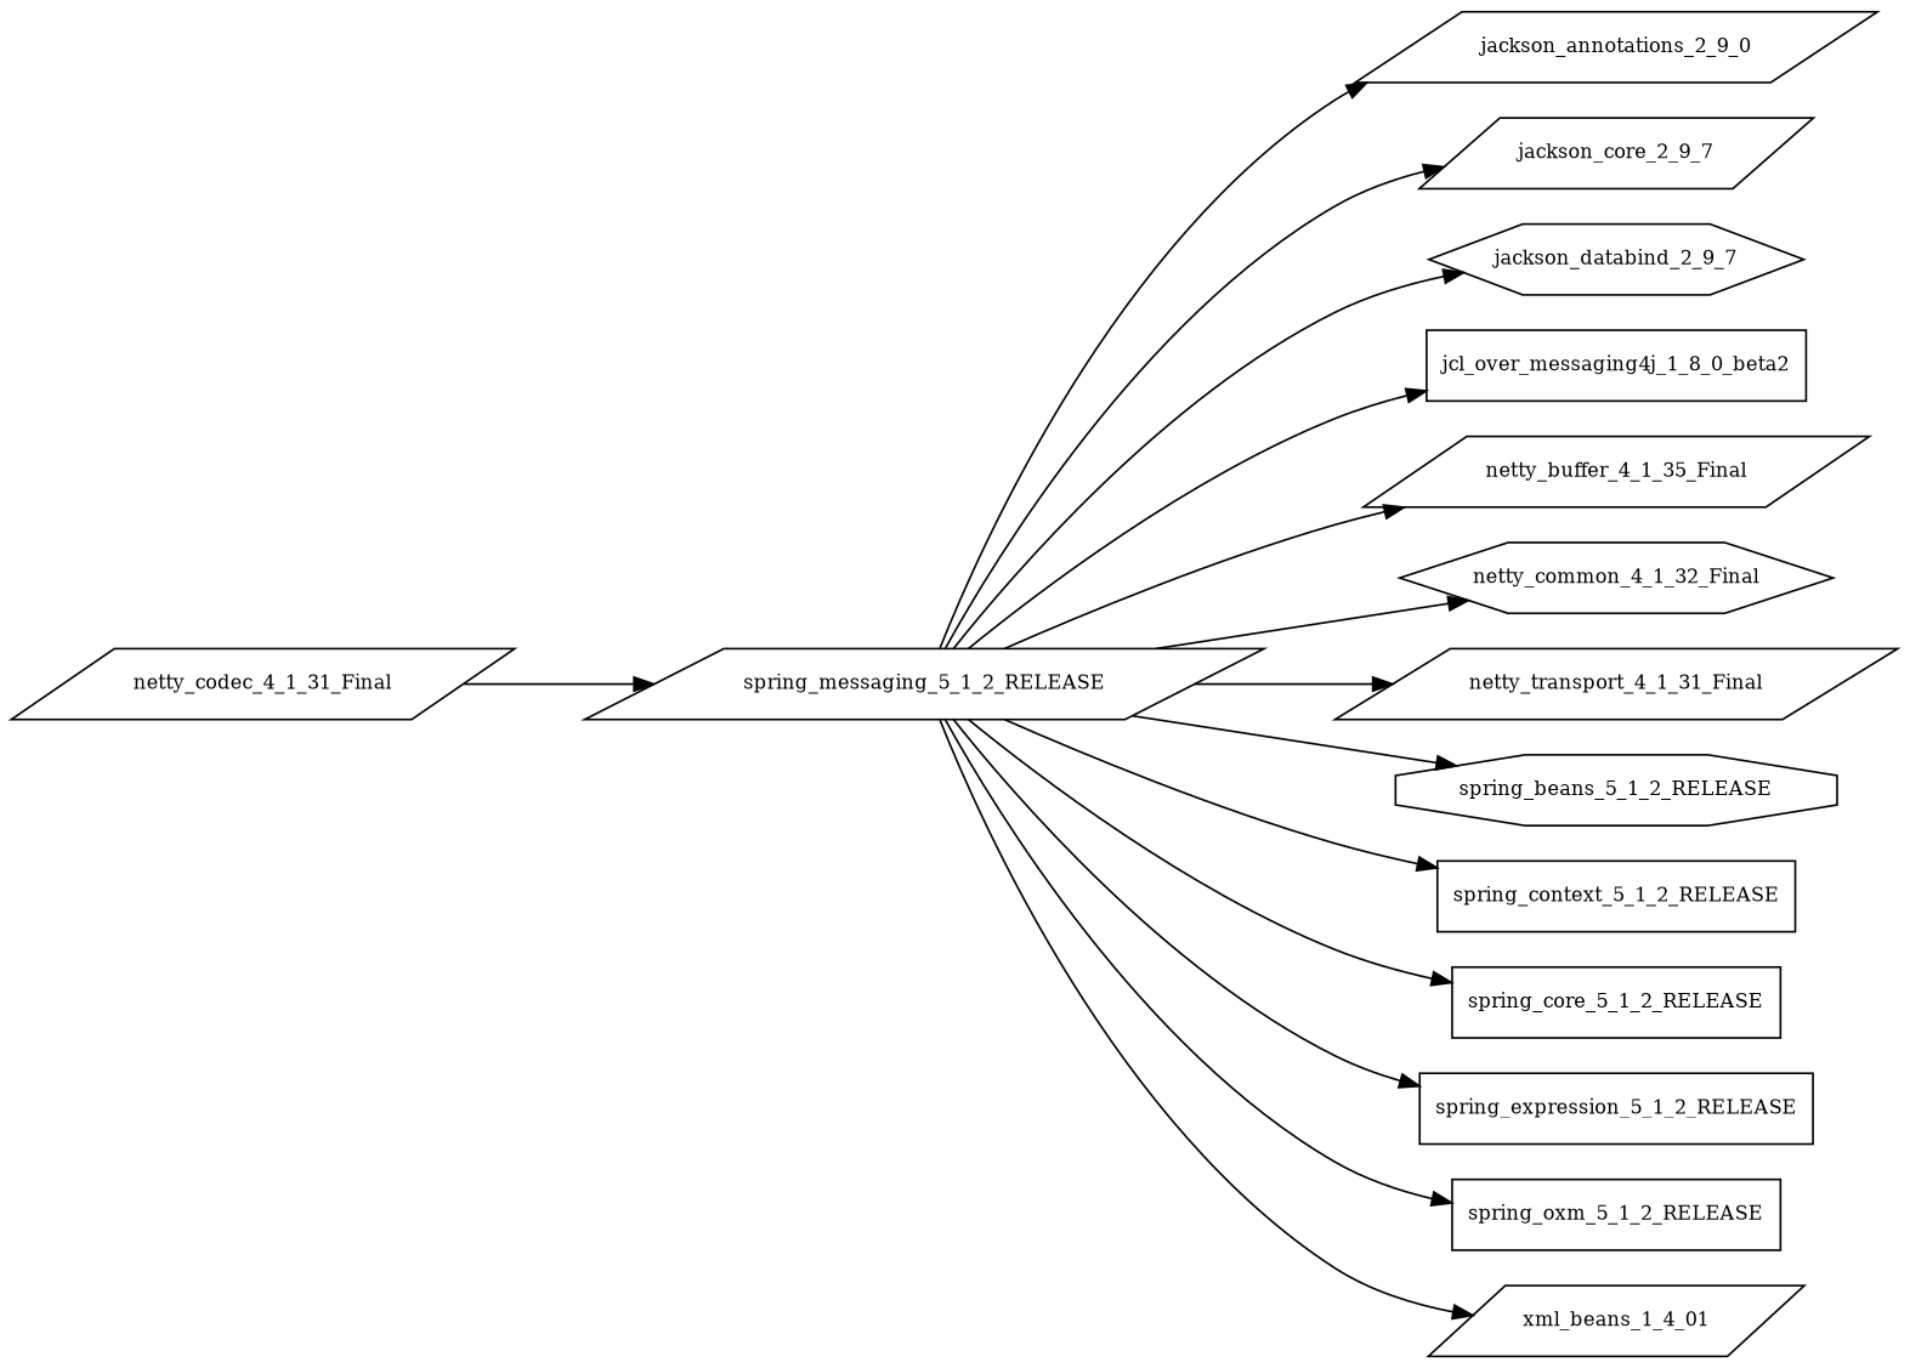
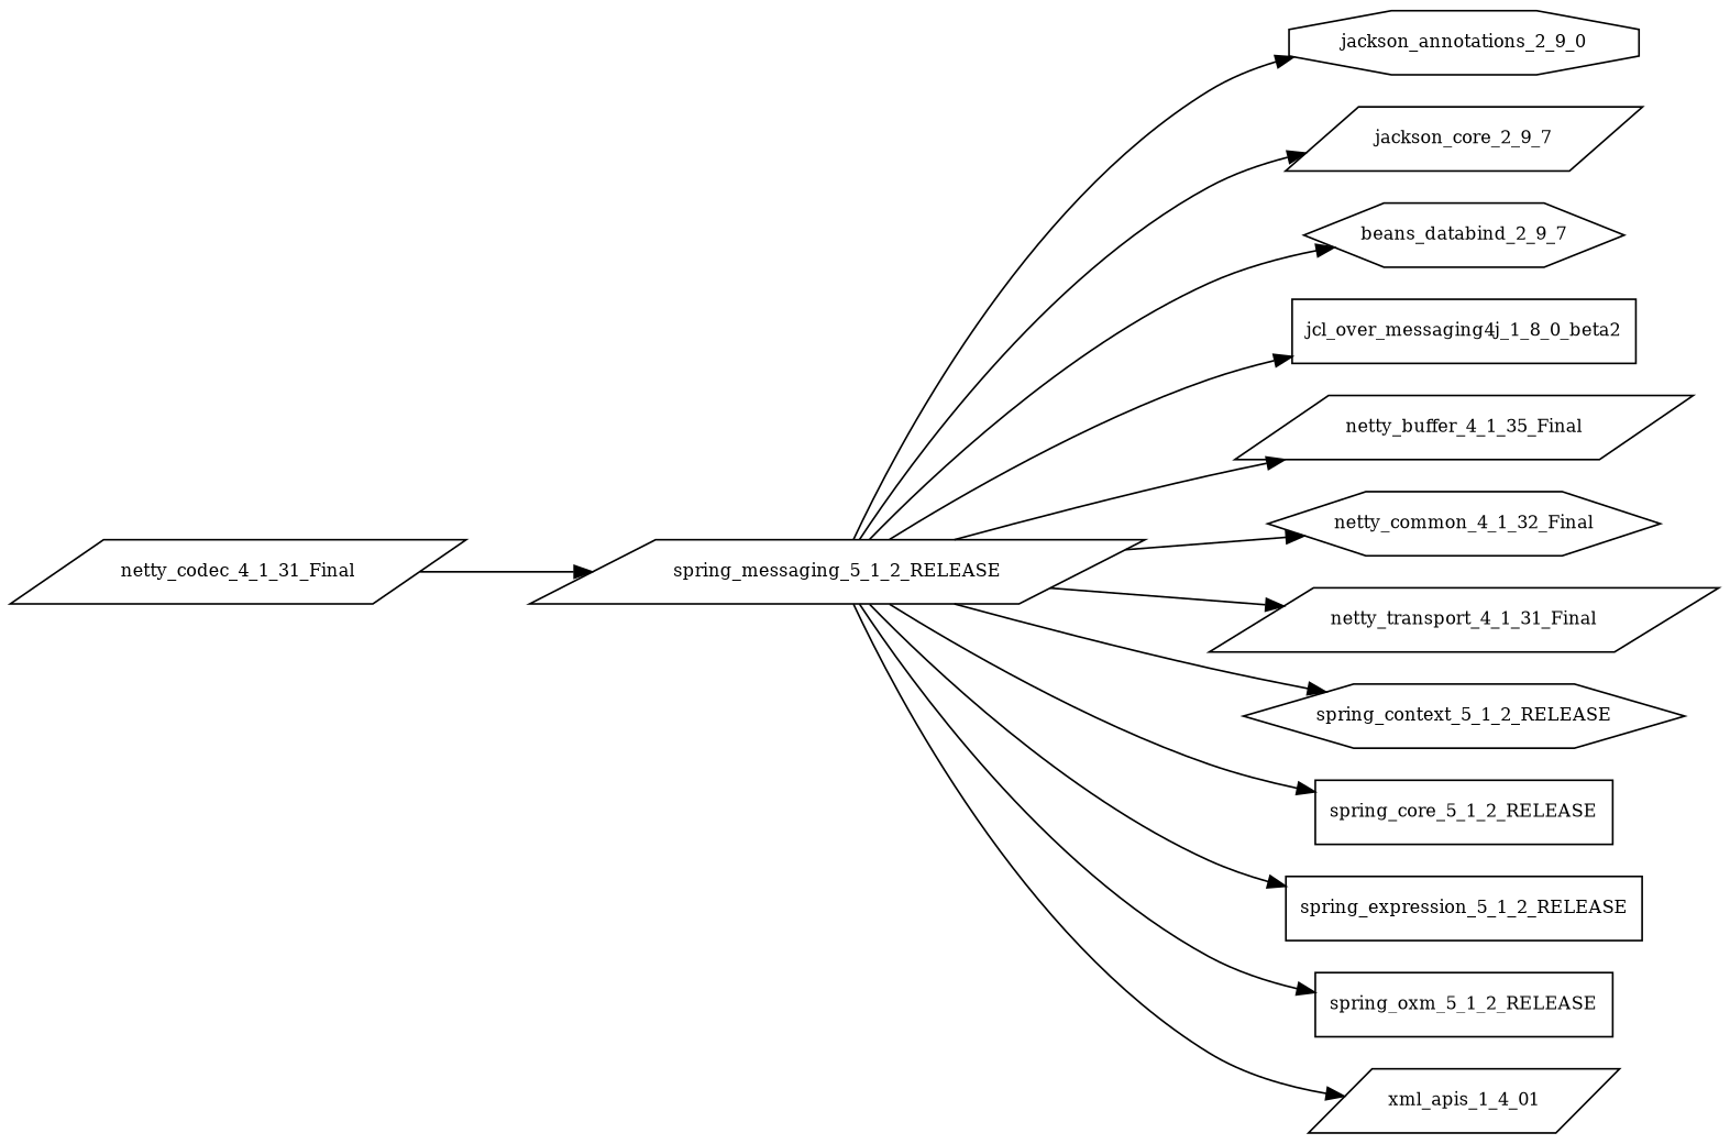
  digraph {
    rankdir=LR
    node [fontsize=10.0 shape=parallelogram]
-   jackson_annotations_2_9_0
+   jackson_annotations_2_9_0 [shape=octagon]
    spring_messaging_5_1_2_RELEASE
    jackson_core_2_9_7
-   jackson_databind_2_9_7 [shape=hexagon]
+   jackson_databind_2_9_7 [shape=hexagon label=beans_databind_2_9_7]
    n5 [label=jcl_over_messaging4j_1_8_0_beta2 shape=box]
    n6 [label=netty_buffer_4_1_35_Final]
    n7 [label=netty_common_4_1_32_Final shape=hexagon]
    netty_transport_4_1_31_Final
-   spring_beans_5_1_2_RELEASE [shape=octagon]
-   spring_context_5_1_2_RELEASE [shape=box]
+   spring_context_5_1_2_RELEASE [shape=hexagon]
    spring_core_5_1_2_RELEASE [shape=box]
    spring_expression_5_1_2_RELEASE [shape=box]
    spring_oxm_5_1_2_RELEASE [shape=box]
-   xml_apis_1_4_01 [label=xml_beans_1_4_01]
+   xml_apis_1_4_01
    netty_codec_4_1_31_Final
    spring_messaging_5_1_2_RELEASE -> jackson_annotations_2_9_0
    spring_messaging_5_1_2_RELEASE -> jackson_core_2_9_7
    spring_messaging_5_1_2_RELEASE -> jackson_databind_2_9_7
    spring_messaging_5_1_2_RELEASE -> n5
    spring_messaging_5_1_2_RELEASE -> n6
    spring_messaging_5_1_2_RELEASE -> n7
    spring_messaging_5_1_2_RELEASE -> netty_transport_4_1_31_Final
-   spring_messaging_5_1_2_RELEASE -> spring_beans_5_1_2_RELEASE
    spring_messaging_5_1_2_RELEASE -> spring_context_5_1_2_RELEASE
    spring_messaging_5_1_2_RELEASE -> spring_core_5_1_2_RELEASE
    spring_messaging_5_1_2_RELEASE -> spring_expression_5_1_2_RELEASE
    spring_messaging_5_1_2_RELEASE -> spring_oxm_5_1_2_RELEASE
    spring_messaging_5_1_2_RELEASE -> xml_apis_1_4_01
    netty_codec_4_1_31_Final -> spring_messaging_5_1_2_RELEASE
  }
